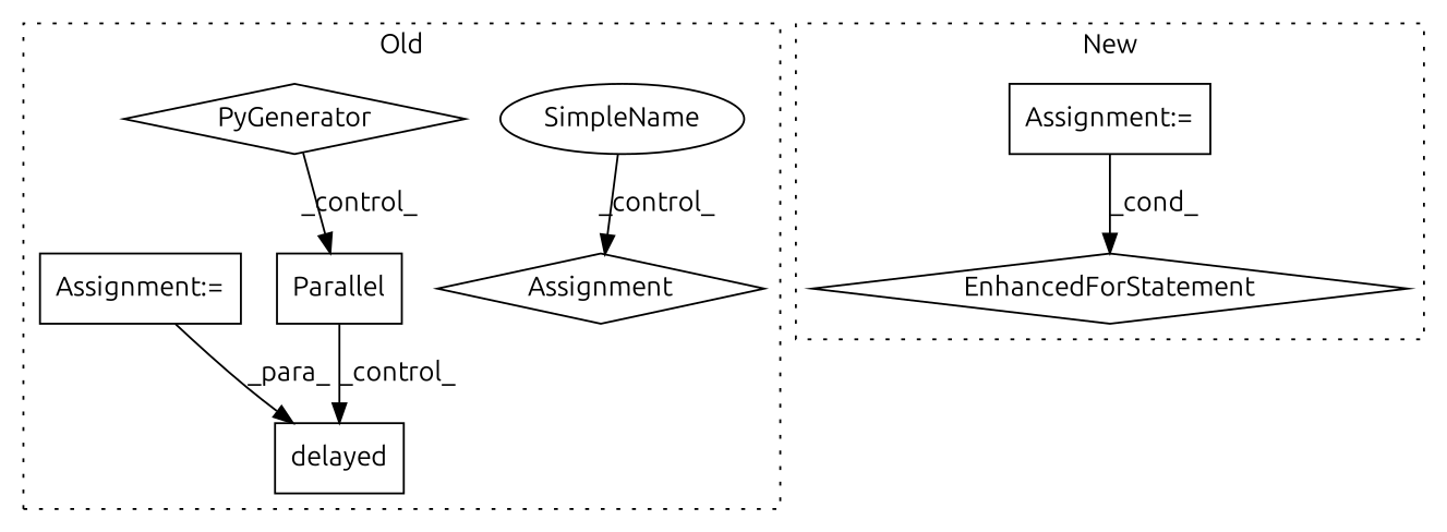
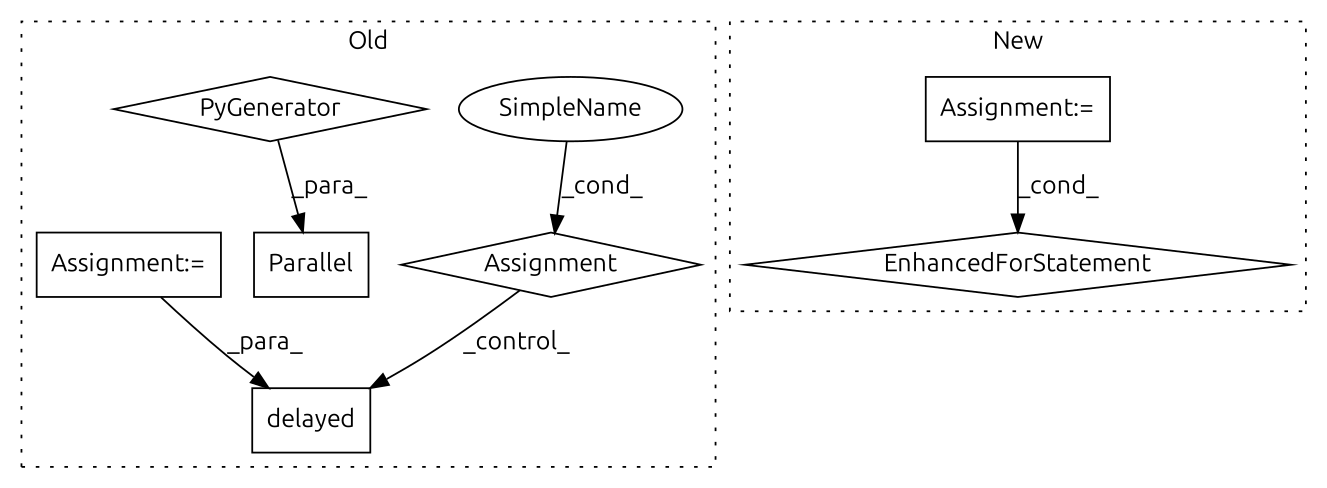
  digraph {
    fontname=Ubuntu
    node [a=32 fontname=Ubuntu l=44 s=4071 shape=box]
    edge [fontname=Ubuntu]
    n1 [l="8,1" label=delayed s="3988,4006"]
    n2 [l="20,-3" label=Parallel s="3968,4121"]
    n3 [a=25 label=Assignment shape=diamond]
    n4 [a=42 l=5 label=SimpleName s=4110 shape=ellipse]
    n5 [a=107 l=133 label=PyGenerator s=3988 shape=diamond]
    n6 [a=7 label="Assignment:="]
    n7 [a=70 l="65,2" label=EnhancedForStatement s="4271,4373" shape=diamond]
    n8 [a=7 l=4 label="Assignment:=" s=4157]
    subgraph cluster_1 {
      label=Old
      style=dotted
      n1
      n2
      n3
      n4
      n5
      n6
    }
    subgraph cluster_2 {
      label=New
      style=dotted
      n7
      n8
    }
-   n2 -> n1 [label=_control_]
-   n4 -> n3 [label=_control_]
-   n5 -> n2 [label=_control_]
+   n3 -> n1 [label=_control_]
+   n4 -> n3 [label=_cond_]
+   n5 -> n2 [label=_para_]
    n6 -> n1 [label=_para_]
    n8 -> n7 [label=_cond_]
  }
